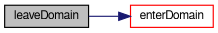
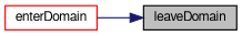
  digraph {
    rankdir=LR
    node [fontname=FreeSans fontsize=10 shape=record]
    n1 [color=black fillcolor=grey75 fontcolor=black height=0.2 label=leaveDomain style=filled width=0.4]
    n2 [color=red height=0.2 label=enterDomain width=0.4]
-   n1 -> n2 [color=midnightblue fontname=FreeSans fontsize=10 labelfontname=FreeSans labelfontsize=10 style=solid]
+   n2 -> n1 [color=midnightblue fontname=FreeSans fontsize=10 labelfontname=FreeSans labelfontsize=10 style=solid]
  }
